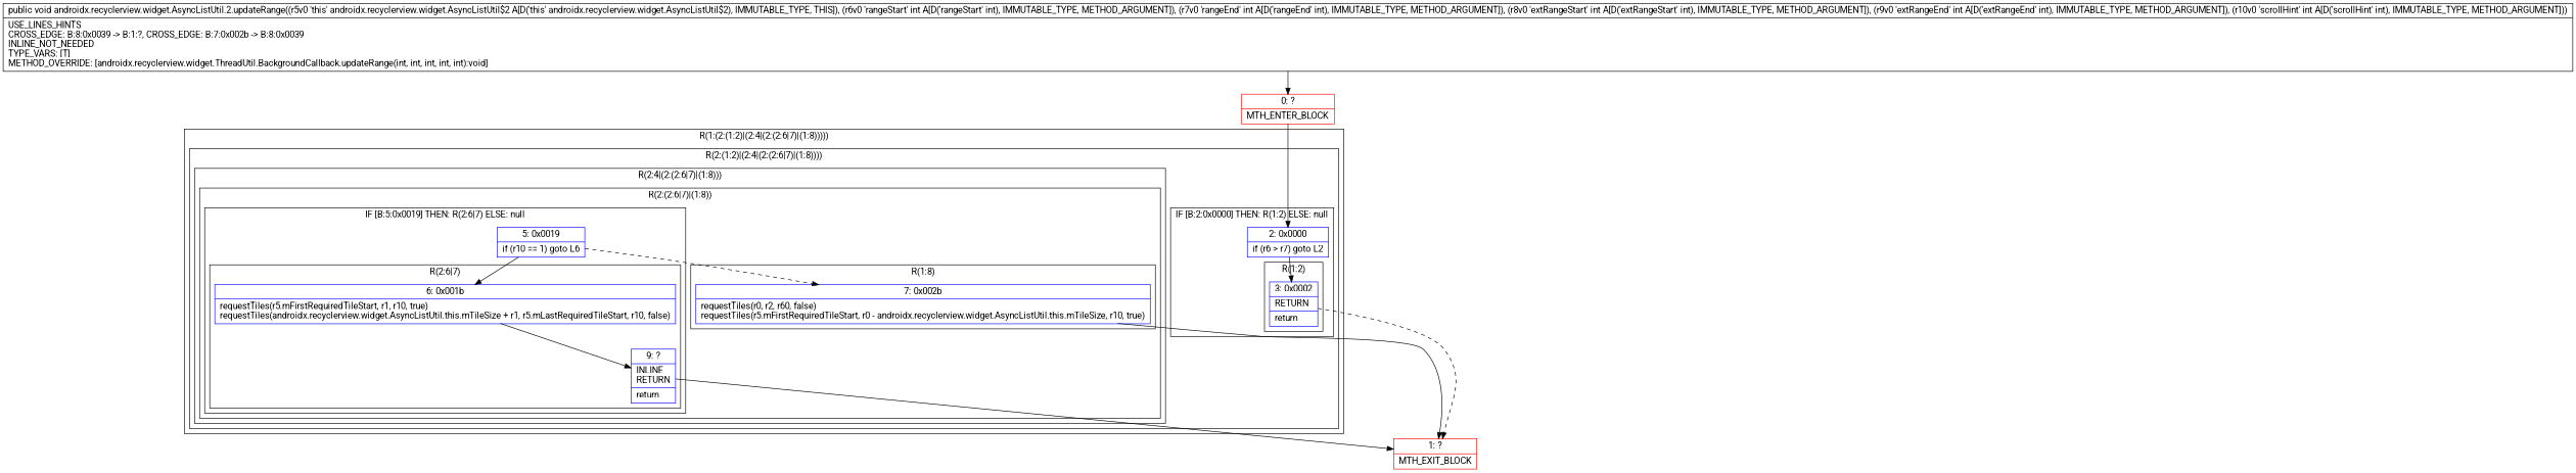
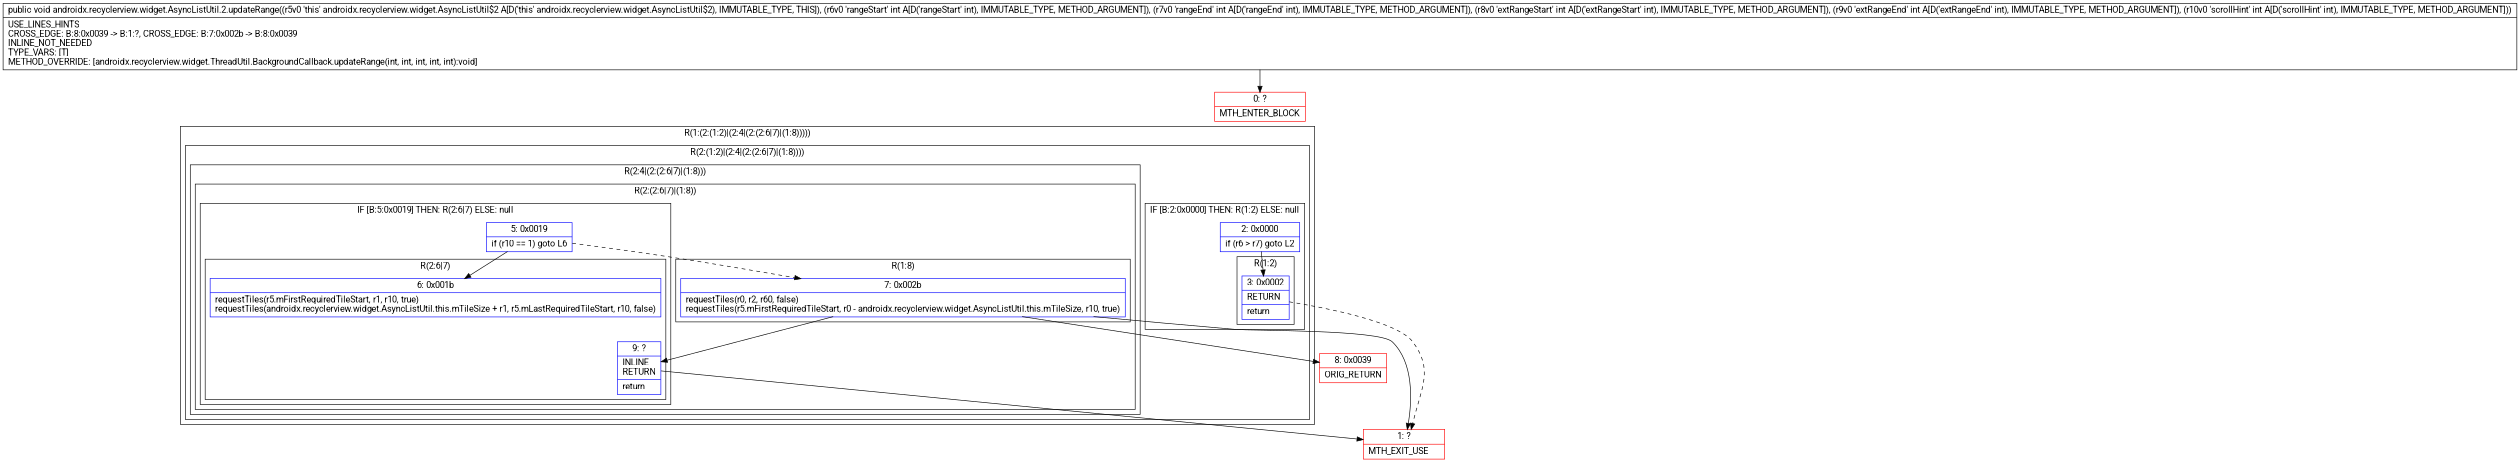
  digraph {
    fontname=Roboto
    node [color=blue fontname=Roboto shape=record]
    edge [fontname=Roboto]
    n1 [label="{3\:\ 0x0002|RETURN\l|return\l}"]
    n2 [label="{2\:\ 0x0000|if (r6 \> r7) goto L2\l}"]
    n3 [label="{6\:\ 0x001b|requestTiles(r5.mFirstRequiredTileStart, r1, r10, true)\lrequestTiles(androidx.recyclerview.widget.AsyncListUtil.this.mTileSize + r1, r5.mLastRequiredTileStart, r10, false)\l}"]
    n4 [label="{9\:\ ?|INLINE\lRETURN\l|return\l}"]
    n5 [label="{5\:\ 0x0019|if (r10 == 1) goto L6\l}"]
    n6 [label="{7\:\ 0x002b|requestTiles(r0, r2, r60, false)\lrequestTiles(r5.mFirstRequiredTileStart, r0 \- androidx.recyclerview.widget.AsyncListUtil.this.mTileSize, r10, true)\l}"]
-   n7 [color=red label="{1\:\ ?|MTH_EXIT_BLOCK\l}"]
+   n7 [color=red label="{1\:\ ?|MTH_EXIT_USE\l}"]
+   n8 [color=red label="{8\:\ 0x0039|ORIG_RETURN\l}"]
    n9 [color=red label="{0\:\ ?|MTH_ENTER_BLOCK\l}"]
    n10 [label="{public void androidx.recyclerview.widget.AsyncListUtil.2.updateRange((r5v0 'this' androidx.recyclerview.widget.AsyncListUtil$2 A[D('this' androidx.recyclerview.widget.AsyncListUtil$2), IMMUTABLE_TYPE, THIS]), (r6v0 'rangeStart' int A[D('rangeStart' int), IMMUTABLE_TYPE, METHOD_ARGUMENT]), (r7v0 'rangeEnd' int A[D('rangeEnd' int), IMMUTABLE_TYPE, METHOD_ARGUMENT]), (r8v0 'extRangeStart' int A[D('extRangeStart' int), IMMUTABLE_TYPE, METHOD_ARGUMENT]), (r9v0 'extRangeEnd' int A[D('extRangeEnd' int), IMMUTABLE_TYPE, METHOD_ARGUMENT]), (r10v0 'scrollHint' int A[D('scrollHint' int), IMMUTABLE_TYPE, METHOD_ARGUMENT]))  | USE_LINES_HINTS\lCROSS_EDGE: B:8:0x0039 \-\> B:1:?, CROSS_EDGE: B:7:0x002b \-\> B:8:0x0039\lINLINE_NOT_NEEDED\lTYPE_VARS: [T]\lMETHOD_OVERRIDE: [androidx.recyclerview.widget.ThreadUtil.BackgroundCallback.updateRange(int, int, int, int, int):void]\l}" color=""]
    subgraph cluster_1 {
      label="R(1:(2:(1:2)|(2:4|(2:(2:6|7)|(1:8)))))"
      subgraph cluster_2 {
        label="R(2:(1:2)|(2:4|(2:(2:6|7)|(1:8))))"
        subgraph cluster_3 {
          label="IF [B:2:0x0000] THEN: R(1:2) ELSE: null"
          n2
          subgraph cluster_4 {
            label="R(1:2)"
            n1
          }
        }
        subgraph cluster_5 {
          label="R(2:4|(2:(2:6|7)|(1:8)))"
          subgraph cluster_6 {
            label="R(2:(2:6|7)|(1:8))"
            subgraph cluster_7 {
              label="IF [B:5:0x0019] THEN: R(2:6|7) ELSE: null"
              n5
              subgraph cluster_8 {
                label="R(2:6|7)"
                n3
                n4
              }
            }
            subgraph cluster_9 {
              label="R(1:8)"
              n6
            }
          }
        }
      }
    }
    n1 -> n7 [style=dashed]
    n2 -> n1
-   n3 -> n4
+   n6 -> n4
    n4 -> n7
    n5 -> n3
    n5 -> n6 [style=dashed]
    n6 -> n7
-   n9 -> n2
+   n6 -> n8
    n10 -> n9
  }
